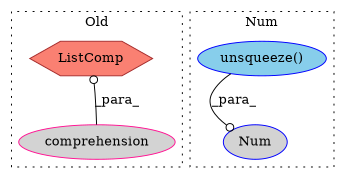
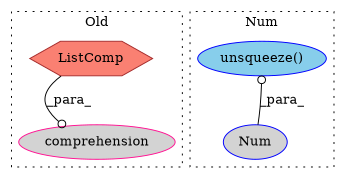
  digraph {
    node [color=blue fillcolor=lightgrey shape=ellipse style=filled]
    edge [arrowhead=odot]
    n1 [a=106 color=brown fillcolor=salmon l=66 label=ListComp s=2143 shape=hexagon]
    n2 [a=45 color=deeppink l=3 label=comprehension s=2191]
    n3 [a=75 fillcolor=skyblue l="15,1" label="unsqueeze()" s="1863,1880"]
    n4 [a=76 l=2 label=Num s=1878]
    subgraph cluster_1 {
      label=Old
      style=dotted
      n1
      n2
    }
    subgraph cluster_2 {
      label=Num
      style=dotted
      n3
      n4
    }
-   n2 -> n1 [label=_para_]
-   n3 -> n4 [label=_para_]
+   n1 -> n2 [label=_para_]
+   n4 -> n3 [label=_para_]
  }
